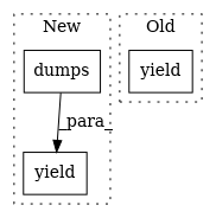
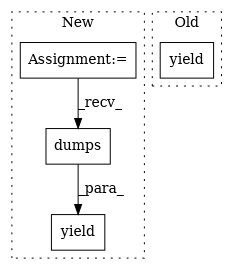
  digraph {
    node [a=112 shape=box]
    n1 [a=32 l="6,1" label=dumps s="2491,2498"]
+   n2 [a=7 l=4 label="Assignment:=" s=1446]
    n3 [l=24 label=yield s=2409]
    n4 [l=7 label=yield s=2392]
    subgraph cluster_1 {
      label=New
      style=dotted
      n1
+     n2
      n3
    }
    subgraph cluster_2 {
      label=Old
      style=dotted
      n4
    }
    n1 -> n3 [label=_para_]
+   n2 -> n1 [label=_recv_]
  }
